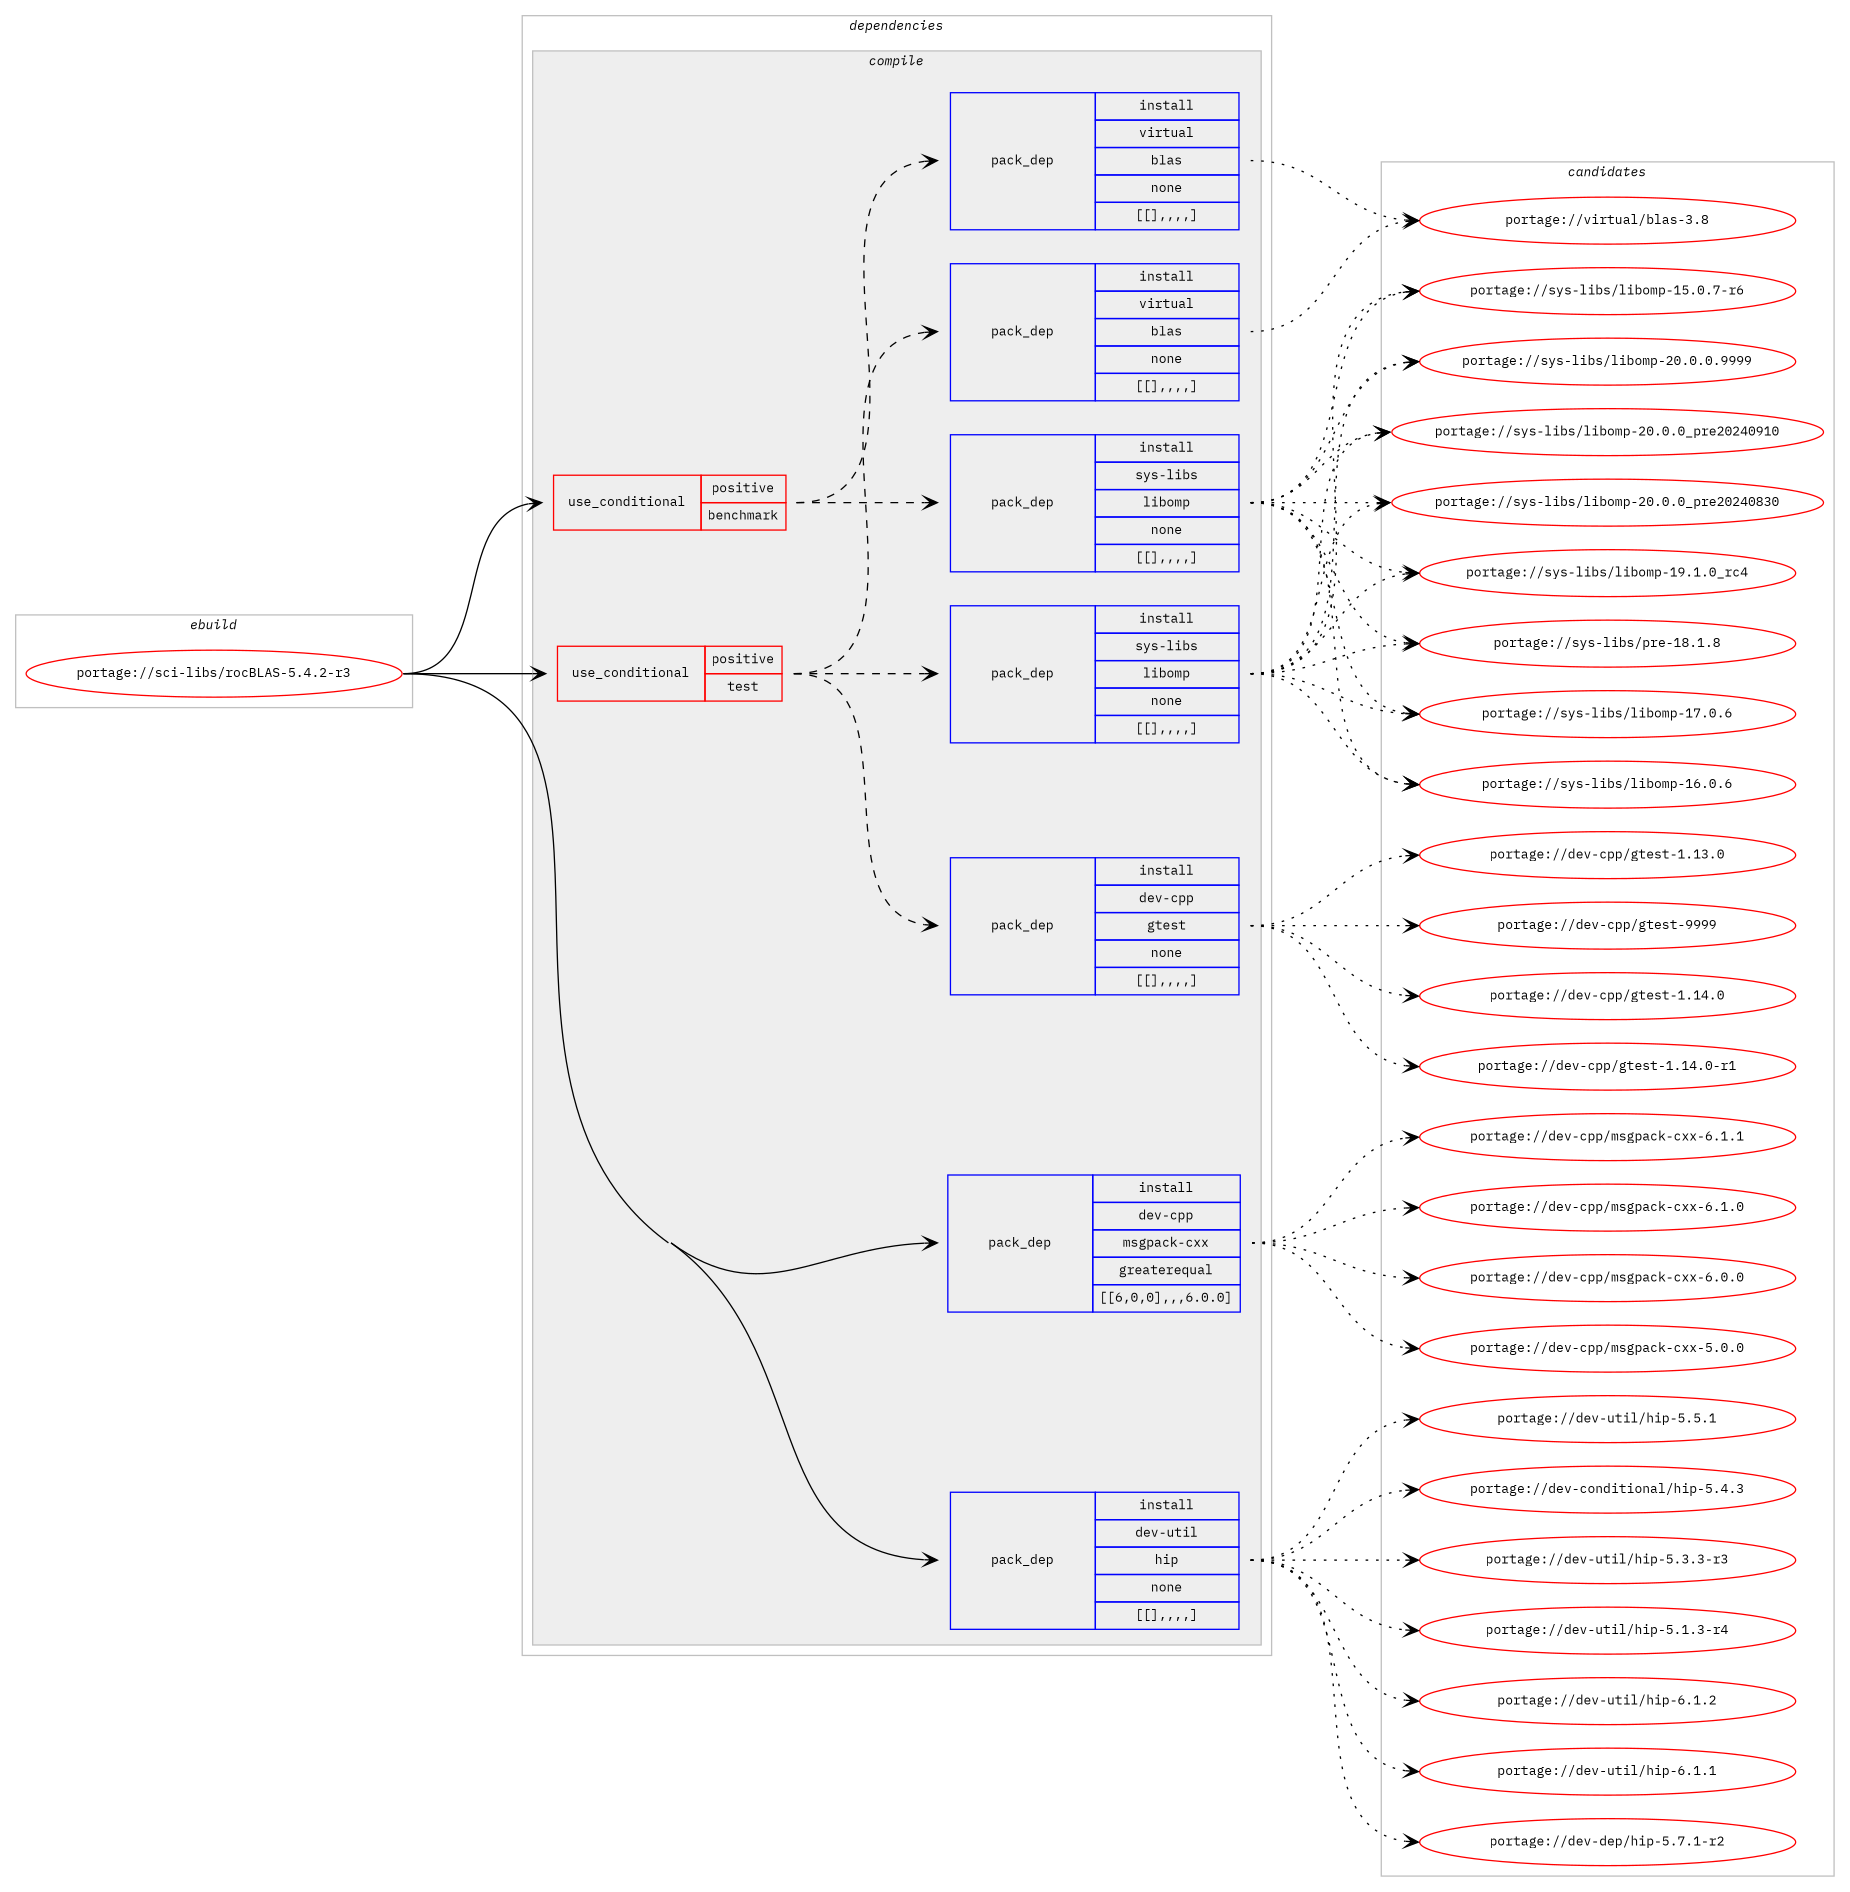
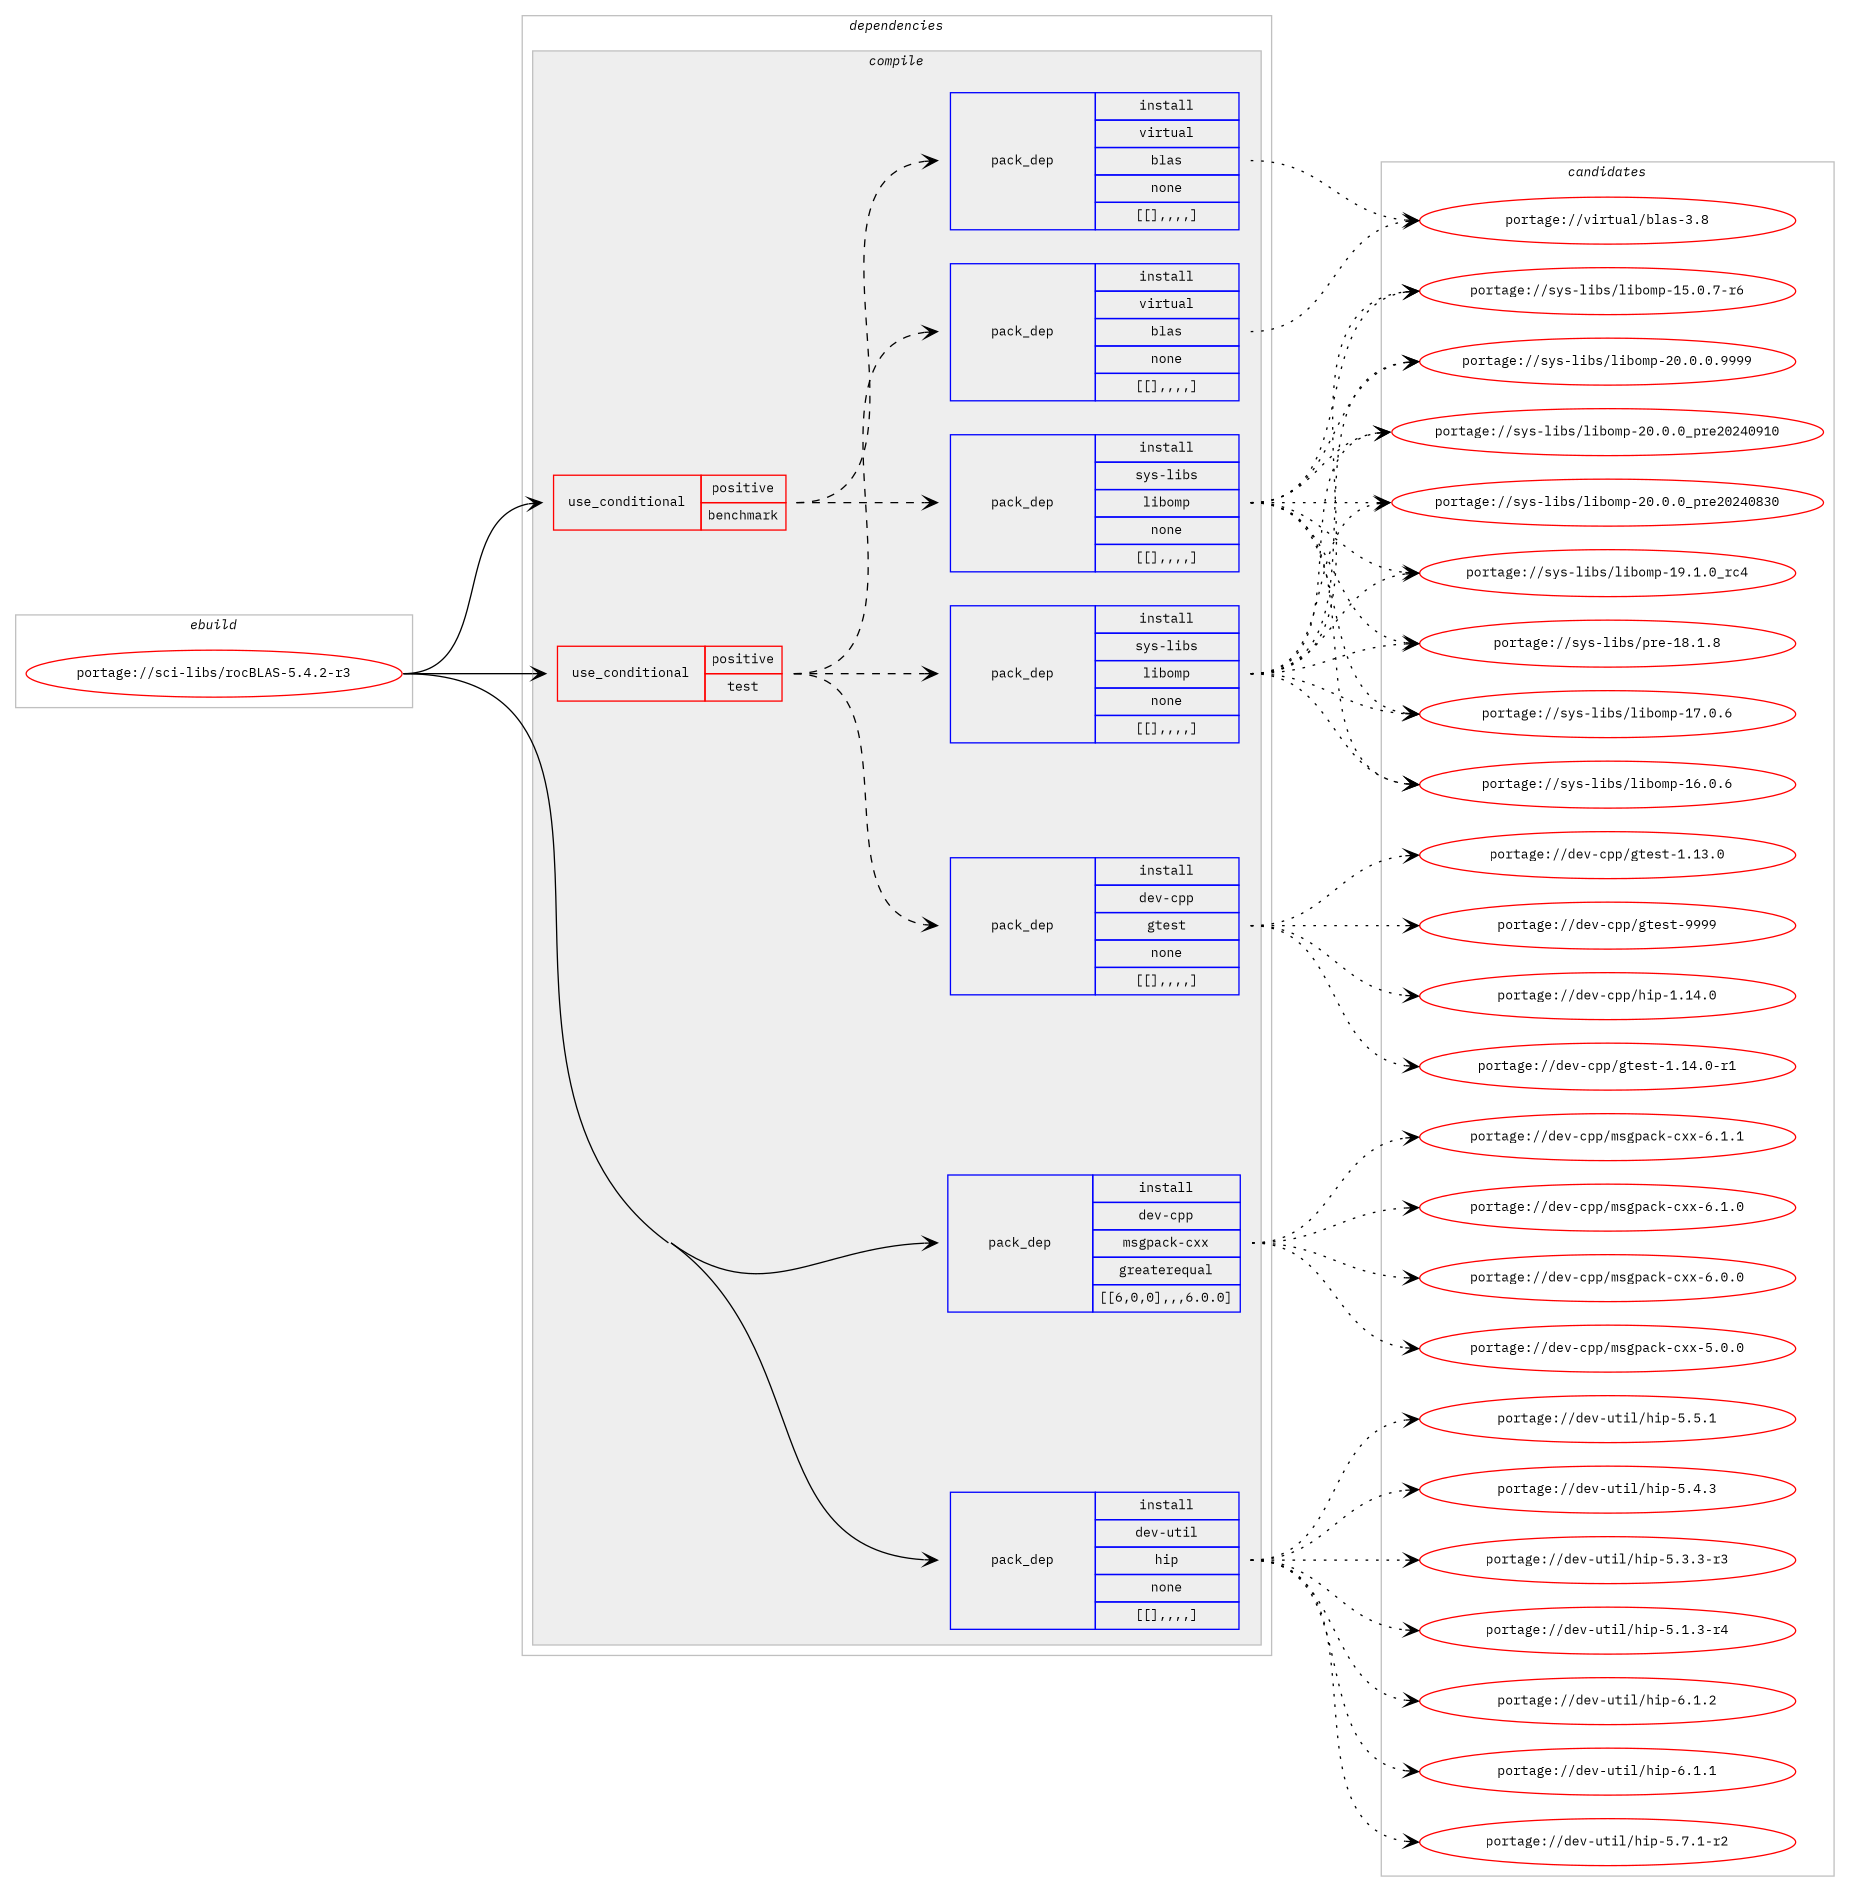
  digraph {
    compound=true
    concentrate=true
    fontname="IBM Plex Mono"
    fontsize=10
    newrank=true
    rankdir=LR
    ranksep=1.5
    node [color=red fontname="IBM Plex Mono" fontsize=10]
    edge [arrowhead=vee fontname="IBM Plex Mono" headport=w style=dotted tailport=e weight=100]
    n1 [label="portage://sci-libs/rocBLAS-5.4.2-r3" width=4]
    n2 [color=blue label=<<TABLE BORDER="0" CELLBORDER="1" CELLSPACING="0" CELLPADDING="4" WIDTH="220"><TR><TD ROWSPAN="6" CELLPADDING="30">pack_dep</TD></TR><TR><TD WIDTH="110">install</TD></TR><TR><TD>virtual</TD></TR><TR><TD>blas</TD></TR><TR><TD>none</TD></TR><TR><TD>[[],,,,]</TD></TR></TABLE>> shape=none]
    n3 [color=blue label=<<TABLE BORDER="0" CELLBORDER="1" CELLSPACING="0" CELLPADDING="4" WIDTH="220"><TR><TD ROWSPAN="6" CELLPADDING="30">pack_dep</TD></TR><TR><TD WIDTH="110">install</TD></TR><TR><TD>sys-libs</TD></TR><TR><TD>libomp</TD></TR><TR><TD>none</TD></TR><TR><TD>[[],,,,]</TD></TR></TABLE>> shape=none]
    n4 [label=<<TABLE BORDER="0" CELLBORDER="1" CELLSPACING="0" CELLPADDING="4"><TR><TD ROWSPAN="3" CELLPADDING="10">use_conditional</TD></TR><TR><TD>positive</TD></TR><TR><TD>benchmark</TD></TR></TABLE>> shape=none]
    n5 [color=blue label=<<TABLE BORDER="0" CELLBORDER="1" CELLSPACING="0" CELLPADDING="4" WIDTH="220"><TR><TD ROWSPAN="6" CELLPADDING="30">pack_dep</TD></TR><TR><TD WIDTH="110">install</TD></TR><TR><TD>virtual</TD></TR><TR><TD>blas</TD></TR><TR><TD>none</TD></TR><TR><TD>[[],,,,]</TD></TR></TABLE>> shape=none]
    n6 [color=blue label=<<TABLE BORDER="0" CELLBORDER="1" CELLSPACING="0" CELLPADDING="4" WIDTH="220"><TR><TD ROWSPAN="6" CELLPADDING="30">pack_dep</TD></TR><TR><TD WIDTH="110">install</TD></TR><TR><TD>dev-cpp</TD></TR><TR><TD>gtest</TD></TR><TR><TD>none</TD></TR><TR><TD>[[],,,,]</TD></TR></TABLE>> shape=none]
    n7 [color=blue label=<<TABLE BORDER="0" CELLBORDER="1" CELLSPACING="0" CELLPADDING="4" WIDTH="220"><TR><TD ROWSPAN="6" CELLPADDING="30">pack_dep</TD></TR><TR><TD WIDTH="110">install</TD></TR><TR><TD>sys-libs</TD></TR><TR><TD>libomp</TD></TR><TR><TD>none</TD></TR><TR><TD>[[],,,,]</TD></TR></TABLE>> shape=none]
    n8 [label=<<TABLE BORDER="0" CELLBORDER="1" CELLSPACING="0" CELLPADDING="4"><TR><TD ROWSPAN="3" CELLPADDING="10">use_conditional</TD></TR><TR><TD>positive</TD></TR><TR><TD>test</TD></TR></TABLE>> shape=none]
    n9 [color=blue label=<<TABLE BORDER="0" CELLBORDER="1" CELLSPACING="0" CELLPADDING="4" WIDTH="220"><TR><TD ROWSPAN="6" CELLPADDING="30">pack_dep</TD></TR><TR><TD WIDTH="110">install</TD></TR><TR><TD>dev-cpp</TD></TR><TR><TD>msgpack-cxx</TD></TR><TR><TD>greaterequal</TD></TR><TR><TD>[[6,0,0],,,6.0.0]</TD></TR></TABLE>> shape=none]
    n10 [color=blue label=<<TABLE BORDER="0" CELLBORDER="1" CELLSPACING="0" CELLPADDING="4" WIDTH="220"><TR><TD ROWSPAN="6" CELLPADDING="30">pack_dep</TD></TR><TR><TD WIDTH="110">install</TD></TR><TR><TD>dev-util</TD></TR><TR><TD>hip</TD></TR><TR><TD>none</TD></TR><TR><TD>[[],,,,]</TD></TR></TABLE>> shape=none]
    n11 [label="portage://virtual/blas-3.8" width=4]
    n12 [label="portage://sys-libs/libomp-20.0.0.9999" width=4]
    n13 [label="portage://sys-libs/libomp-20.0.0_pre20240910" width=4]
    n14 [label="portage://sys-libs/libomp-20.0.0_pre20240830" width=4]
    n15 [label="portage://sys-libs/libomp-19.1.0_rc4" width=4]
    n16 [label="portage://sys-libs/pre-18.1.8" width=4]
    n17 [label="portage://sys-libs/libomp-17.0.6" width=4]
    n18 [label="portage://sys-libs/libomp-16.0.6" width=4]
    n19 [label="portage://sys-libs/libomp-15.0.7-r6" width=4]
    n20 [label="portage://dev-cpp/gtest-9999" width=4]
    n21 [label="portage://dev-cpp/gtest-1.14.0-r1" width=4]
-   n22 [label="portage://dev-cpp/gtest-1.14.0" width=4]
+   n22 [label="portage://dev-cpp/hip-1.14.0" width=4]
    n23 [label="portage://dev-cpp/gtest-1.13.0" width=4]
    n24 [label="portage://dev-cpp/msgpack-cxx-6.1.1" width=4]
    n25 [label="portage://dev-cpp/msgpack-cxx-6.1.0" width=4]
    n26 [label="portage://dev-cpp/msgpack-cxx-6.0.0" width=4]
    n27 [label="portage://dev-cpp/msgpack-cxx-5.0.0" width=4]
    n28 [label="portage://dev-util/hip-6.1.2" width=4]
    n29 [label="portage://dev-util/hip-6.1.1" width=4]
-   n30 [label="portage://dev-dep/hip-5.7.1-r2" width=4]
+   n30 [label="portage://dev-util/hip-5.7.1-r2" width=4]
    n31 [label="portage://dev-util/hip-5.5.1" width=4]
-   n32 [label="portage://dev-conditional/hip-5.4.3" width=4]
+   n32 [label="portage://dev-util/hip-5.4.3" width=4]
    n33 [label="portage://dev-util/hip-5.3.3-r3" width=4]
    n34 [label="portage://dev-util/hip-5.1.3-r4" width=4]
    subgraph cluster_1 {
      color=gray
      label=<<i>ebuild</i>>
      n1
    }
    subgraph cluster_2 {
      color=gray
      label=<<i>dependencies</i>>
      subgraph cluster_3 {
        color=gray
        fillcolor="#eeeeee"
        label=<<i>compile</i>>
        style=filled
        subgraph sub_4 {
          color=gray
          fillcolor="#eeeeee"
          label=<<i>compile</i>>
          style=filled
          n4
          subgraph sub_5 {
            color=gray
            fillcolor="#eeeeee"
            label=<<i>compile</i>>
            style=filled
            n2
          }
          subgraph sub_6 {
            color=gray
            fillcolor="#eeeeee"
            label=<<i>compile</i>>
            style=filled
            n3
          }
        }
        subgraph sub_7 {
          color=gray
          fillcolor="#eeeeee"
          label=<<i>compile</i>>
          style=filled
          n8
          subgraph sub_8 {
            color=gray
            fillcolor="#eeeeee"
            label=<<i>compile</i>>
            style=filled
            n5
          }
          subgraph sub_9 {
            color=gray
            fillcolor="#eeeeee"
            label=<<i>compile</i>>
            style=filled
            n6
          }
          subgraph sub_10 {
            color=gray
            fillcolor="#eeeeee"
            label=<<i>compile</i>>
            style=filled
            n7
          }
        }
        subgraph sub_11 {
          color=gray
          fillcolor="#eeeeee"
          label=<<i>compile</i>>
          style=filled
          n9
        }
        subgraph sub_12 {
          color=gray
          fillcolor="#eeeeee"
          label=<<i>compile</i>>
          style=filled
          n10
        }
      }
      subgraph cluster_13 {
        color=gray
        fillcolor="#eeeeee"
        label=<<i>compile and run</i>>
        style=filled
      }
      subgraph cluster_14 {
        color=gray
        fillcolor="#eeeeee"
        label=<<i>run</i>>
        style=filled
      }
    }
    subgraph cluster_15 {
      color=gray
      label=<<i>candidates</i>>
      rank=same
      subgraph sub_16 {
        color=black
        label=<<i>candidates</i>>
        nodesep=1
        rank=same
        n11
      }
      subgraph sub_17 {
        color=black
        label=<<i>candidates</i>>
        nodesep=1
        rank=same
        n12
        n13
        n14
        n15
        n16
        n17
        n18
        n19
      }
      subgraph sub_18 {
        color=black
        label=<<i>candidates</i>>
        nodesep=1
        rank=same
        n11
      }
      subgraph sub_19 {
        color=black
        label=<<i>candidates</i>>
        nodesep=1
        rank=same
        n20
        n21
        n22
        n23
      }
      subgraph sub_20 {
        color=black
        label=<<i>candidates</i>>
        nodesep=1
        rank=same
        n12
        n13
        n14
        n15
        n16
        n17
        n18
        n19
      }
      subgraph sub_21 {
        color=black
        label=<<i>candidates</i>>
        nodesep=1
        rank=same
        n24
        n25
        n26
        n27
      }
      subgraph sub_22 {
        color=black
        label=<<i>candidates</i>>
        nodesep=1
        rank=same
        n28
        n29
        n30
        n31
        n32
        n33
        n34
      }
    }
    n1 -> n4 [style=solid weight=20]
    n1 -> n8 [style=solid weight=20]
    n1 -> n9 [style=solid weight=20]
    n1 -> n10 [style=solid weight=20]
    n2 -> n11
    n3 -> n12
    n3 -> n13
    n3 -> n14
    n3 -> n15
    n3 -> n16
    n3 -> n17
    n3 -> n18
    n3 -> n19
    n4 -> n2 [style=dashed weight=20]
    n4 -> n3 [style=dashed weight=20]
    n5 -> n11
    n6 -> n20
    n6 -> n21
    n6 -> n22
    n6 -> n23
    n7 -> n12
    n7 -> n13
    n7 -> n14
    n7 -> n15
    n7 -> n16
    n7 -> n17
    n7 -> n18
    n7 -> n19
    n8 -> n5 [style=dashed weight=20]
    n8 -> n6 [style=dashed weight=20]
    n8 -> n7 [style=dashed weight=20]
    n9 -> n24
    n9 -> n25
    n9 -> n26
    n9 -> n27
    n10 -> n28
    n10 -> n29
    n10 -> n30
    n10 -> n31
    n10 -> n32
    n10 -> n33
    n10 -> n34
  }
